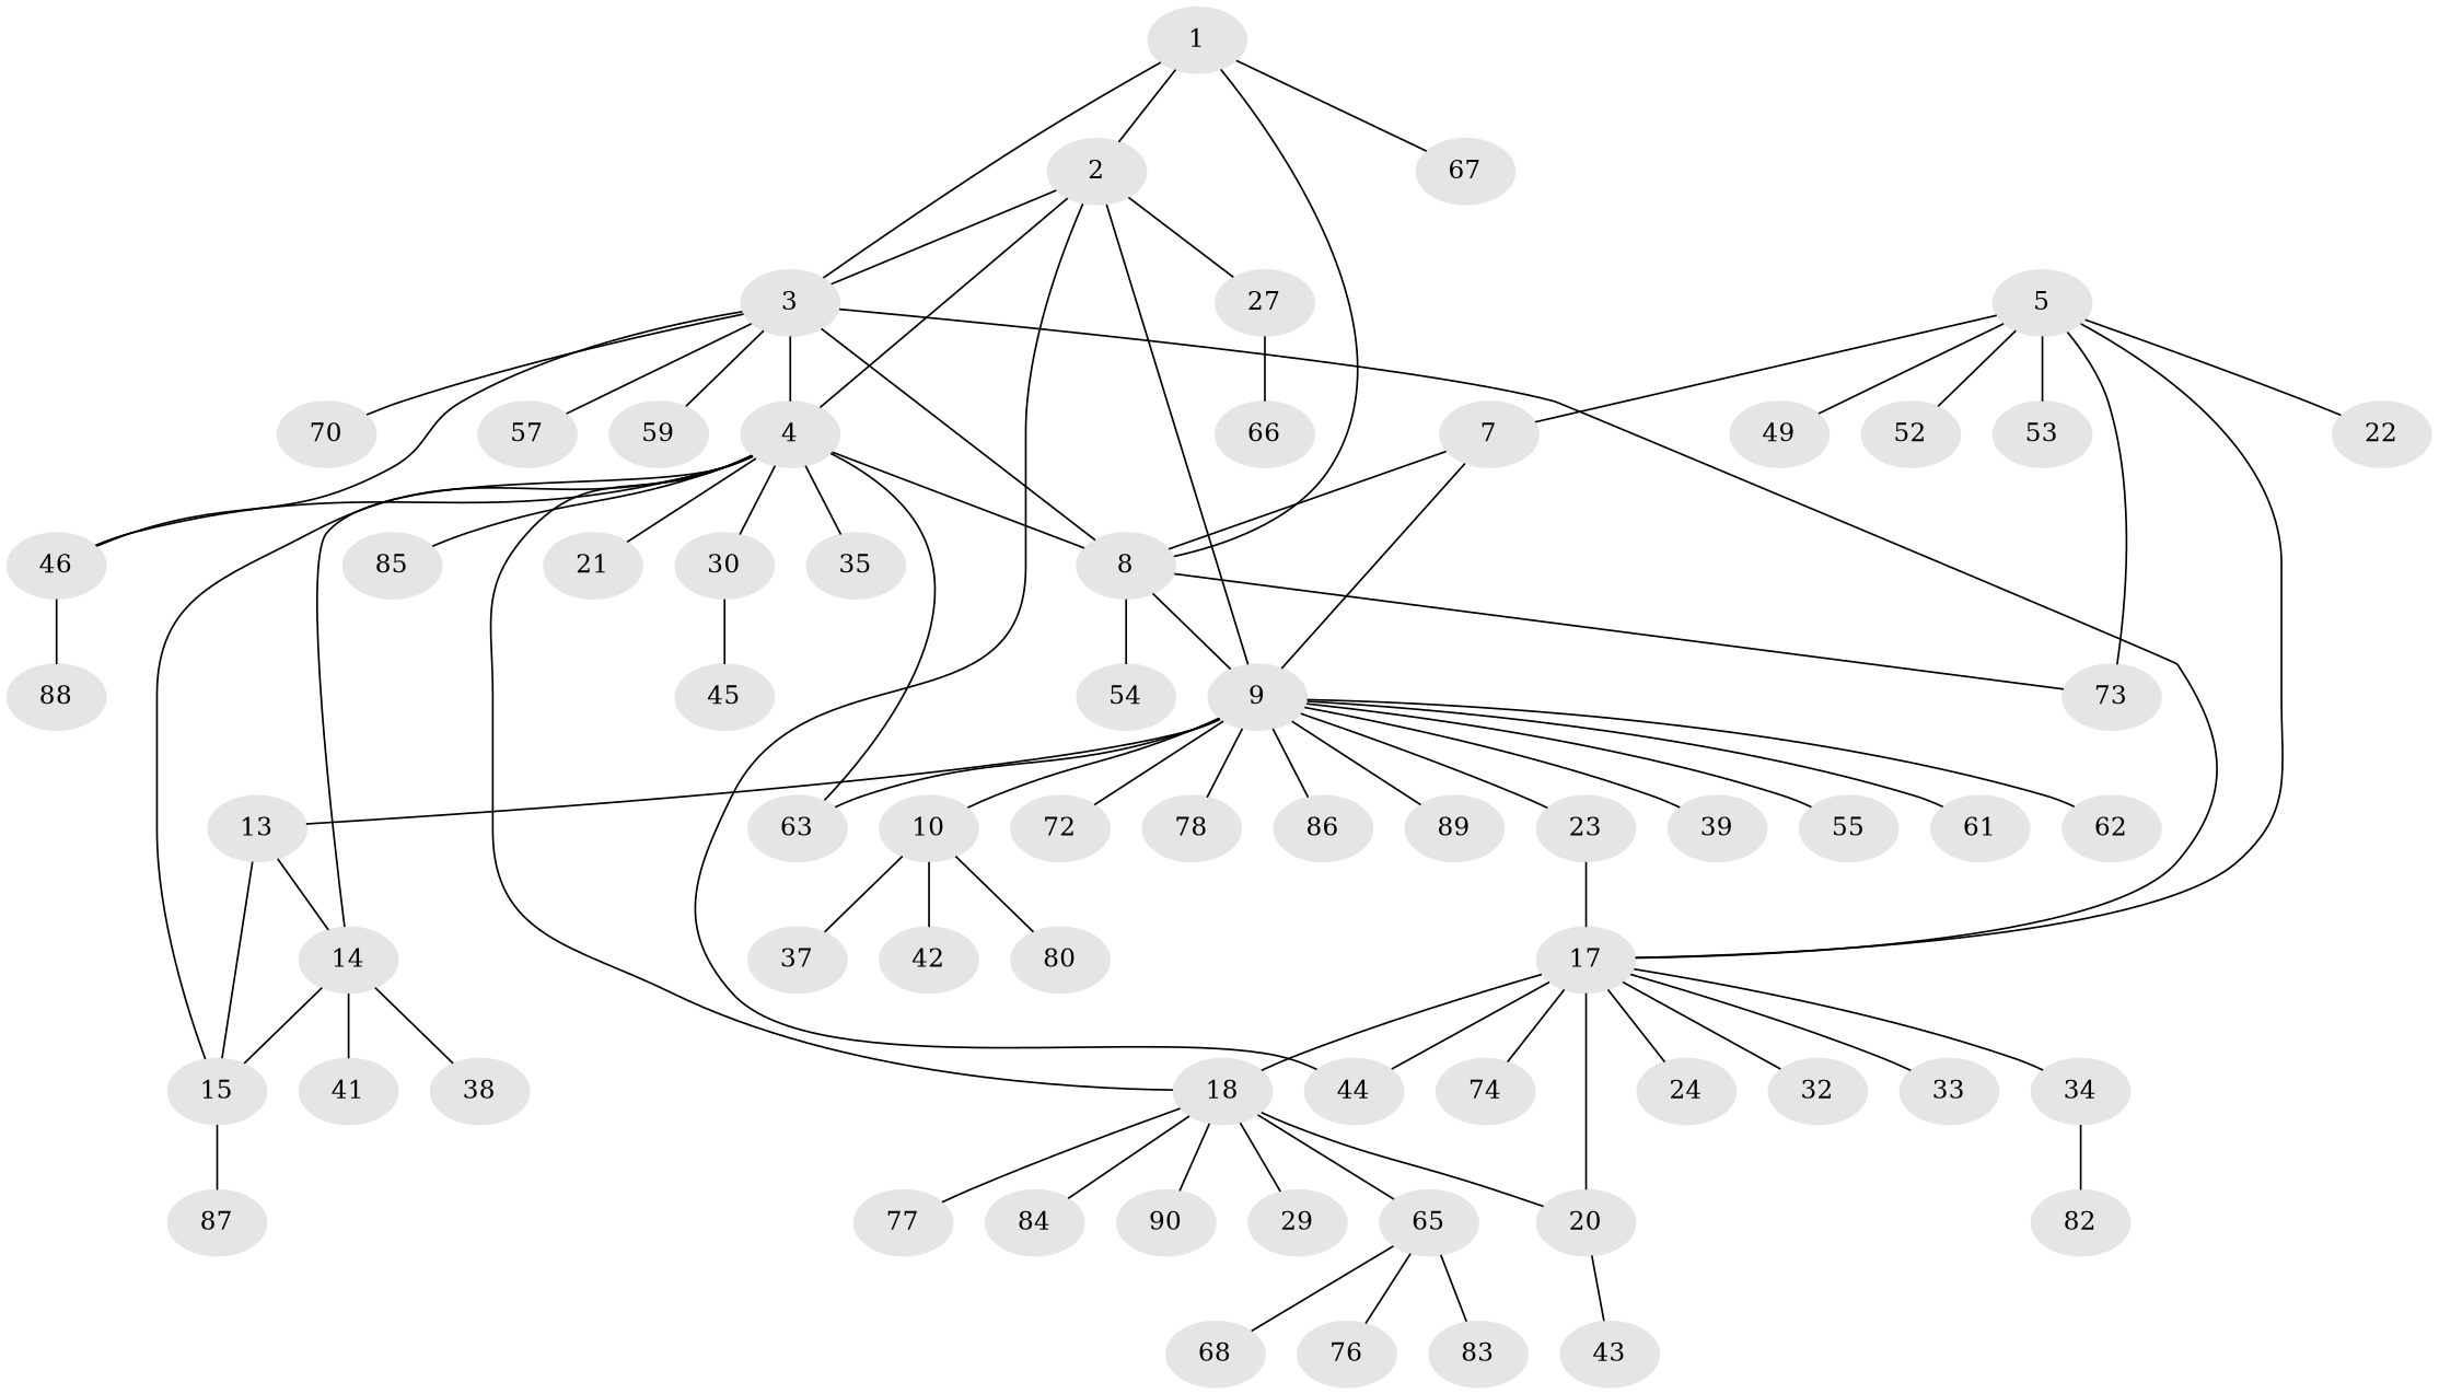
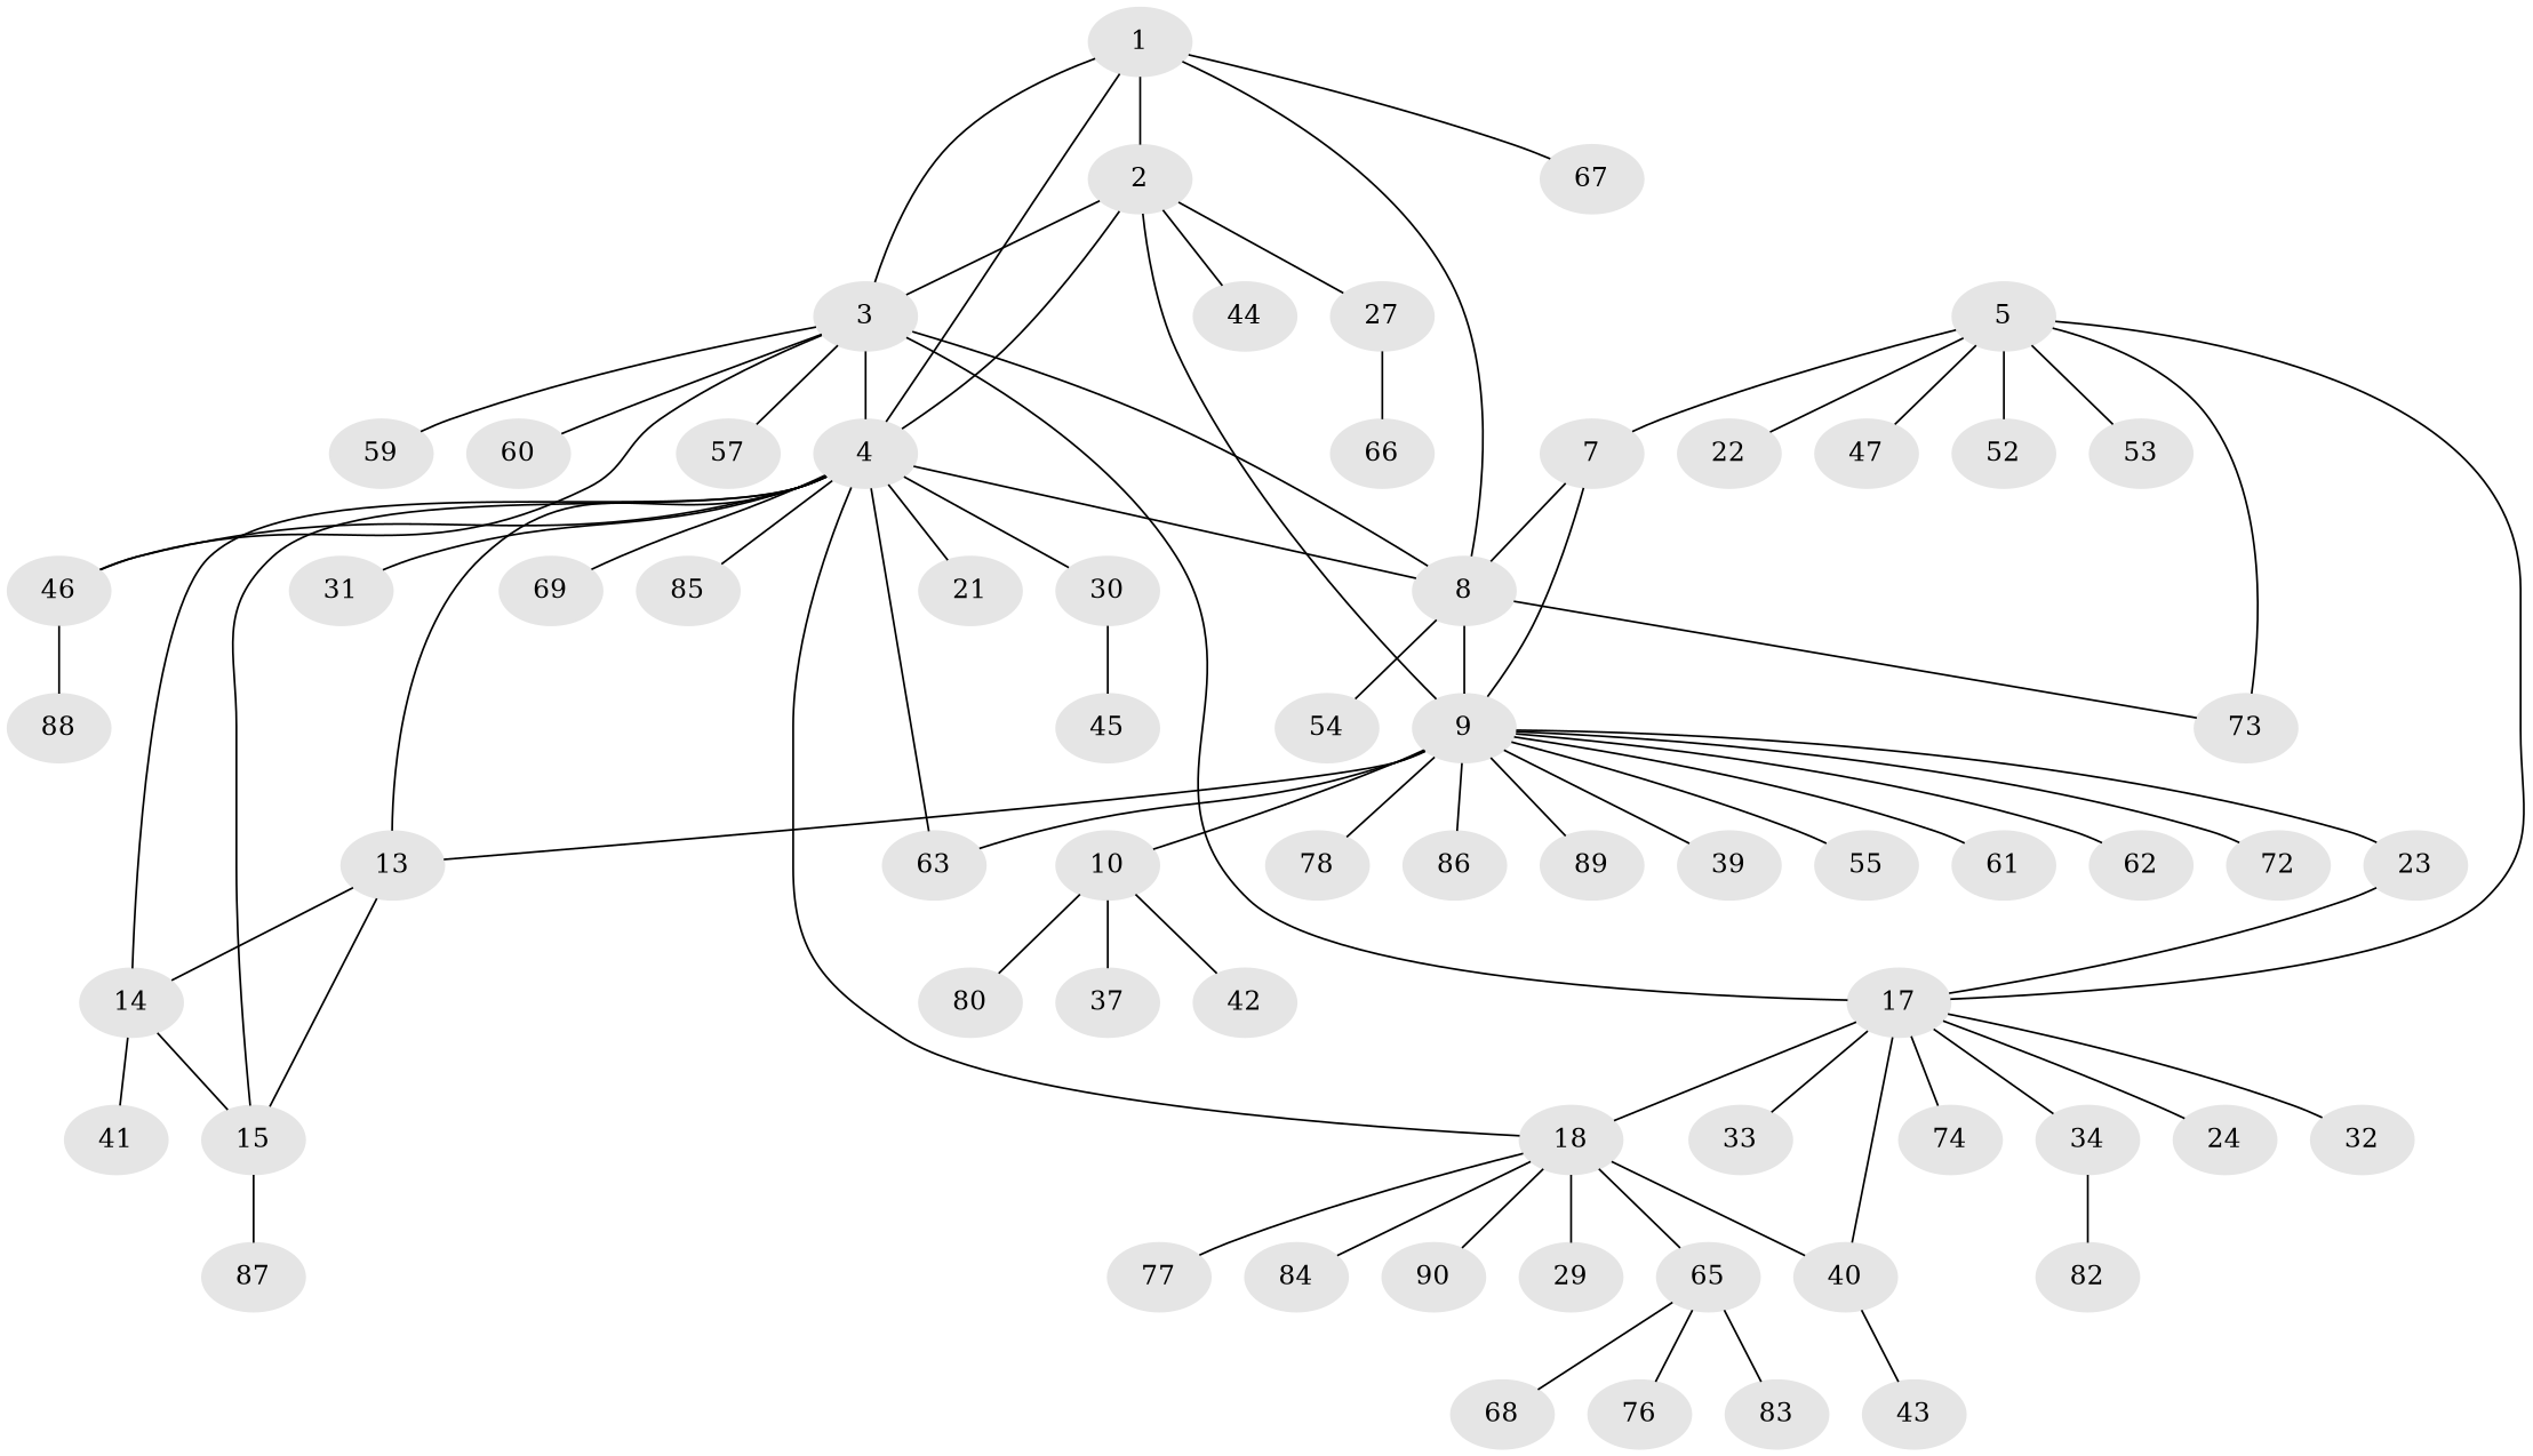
  graph {
    node [color=gray90 style=filled]
    1 [super="+58"]
    2 [super="+31"]
    3 [super="+40"]
    4 [super="+16"]
    8 [super="+26"]
    67
    9 [super="+12"]
    27 [super="+50"]
    44 [super="+56"]
    17 [super="+19"]
    46 [super="+48"]
    57
    59
-   60 [label=70]
+   60
    13
    14 [super="+36"]
    15 [super="+25"]
    18 [super="+28"]
    21
    30
-   35
+   35 [label=31]
    63
+   69 [super="+70"]
    85
    54
    73
    10 [super="+11"]
    23
    39
    55
    61
    62
    72
    78
    86
    89
    66
-   20
+   20 [label=40]
    24 [super="+81"]
    32
    33 [super="+71"]
    34
    74
    88
-   38
    41
    87
    29 [super="+51"]
    65 [super="+77"]
    n50 [label=77]
    84
    90
    45
    5 [super="+6"]
    7
    22
-   47 [label=49]
+   47
    52
    53
    37
    42 [super="+49"]
    80
    43 [super="+75"]
    82
    68
    76
    83
    1 -- 2
    1 -- 3
+   1 -- 4
    1 -- 8
    1 -- 67
    2 -- 3
    2 -- 4
    2 -- 9
    2 -- 27
    2 -- 44
    3 -- 4
    3 -- 8
    3 -- 17
    3 -- 46
    3 -- 57
    3 -- 59
    3 -- 60
    4 -- 8
    4 -- 46
+   4 -- 13
    4 -- 14
    4 -- 15
    4 -- 18
    4 -- 21
    4 -- 30
    4 -- 35
    4 -- 63
+   4 -- 69
    4 -- 85
    8 -- 9
    8 -- 54
    8 -- 73
    9 -- 13
    9 -- 63
    9 -- 10 [weight=4]
    9 -- 23
    9 -- 39
    9 -- 55
    9 -- 61
    9 -- 62
    9 -- 72
    9 -- 78
    9 -- 86
    9 -- 89
    27 -- 66
-   17 -- 44 [weight=2]
    17 -- 18 [weight=2]
    17 -- 20 [weight=2]
    17 -- 24
    17 -- 32
    17 -- 33
    17 -- 34
    17 -- 74
    46 -- 88
    13 -- 14
    13 -- 15
    14 -- 15
-   14 -- 38
    14 -- 41
    15 -- 87
    18 -- 20
    18 -- 29
    18 -- 65
    18 -- n50
    18 -- 84
    18 -- 90
    30 -- 45
    10 -- 37
    10 -- 42
    10 -- 80
    23 -- 17
    20 -- 43
    34 -- 82
    65 -- 68
    65 -- 76
    65 -- 83
    5 -- 17
    5 -- 73 [weight=2]
    5 -- 7 [weight=2]
    5 -- 22
    5 -- 47
    5 -- 52
    5 -- 53
    7 -- 8
    7 -- 9
  }
